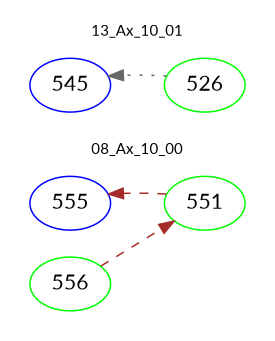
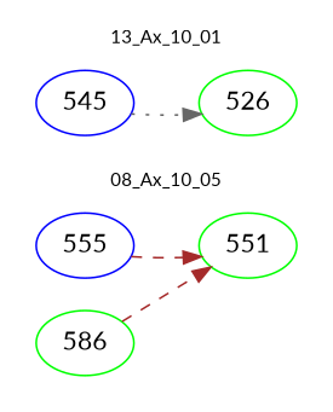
  digraph {
    fontname=Lato
    rankdir=LR
    node [color=green fontname=Lato]
    edge [color=brown fontname=Lato style=dashed]
    n1 [color=blue label=555]
    n2 [label=551]
-   n3 [label=556]
+   n3 [label=586]
    n4 [color=blue label=545]
    n5 [label=526]
    subgraph cluster_1 {
      color=white
      fontsize=10
-     label="08_Ax_10_00"
+     label="08_Ax_10_05"
      n1
      n2
      n3
    }
    subgraph cluster_2 {
      color=white
      fontsize=10
      label="13_Ax_10_01"
      n4
      n5
    }
-   n2 -> n1
+   n1 -> n2
    n3 -> n2
-   n5 -> n4 [color=gray40 style=dotted]
+   n4 -> n5 [color=gray40 style=dotted]
  }
